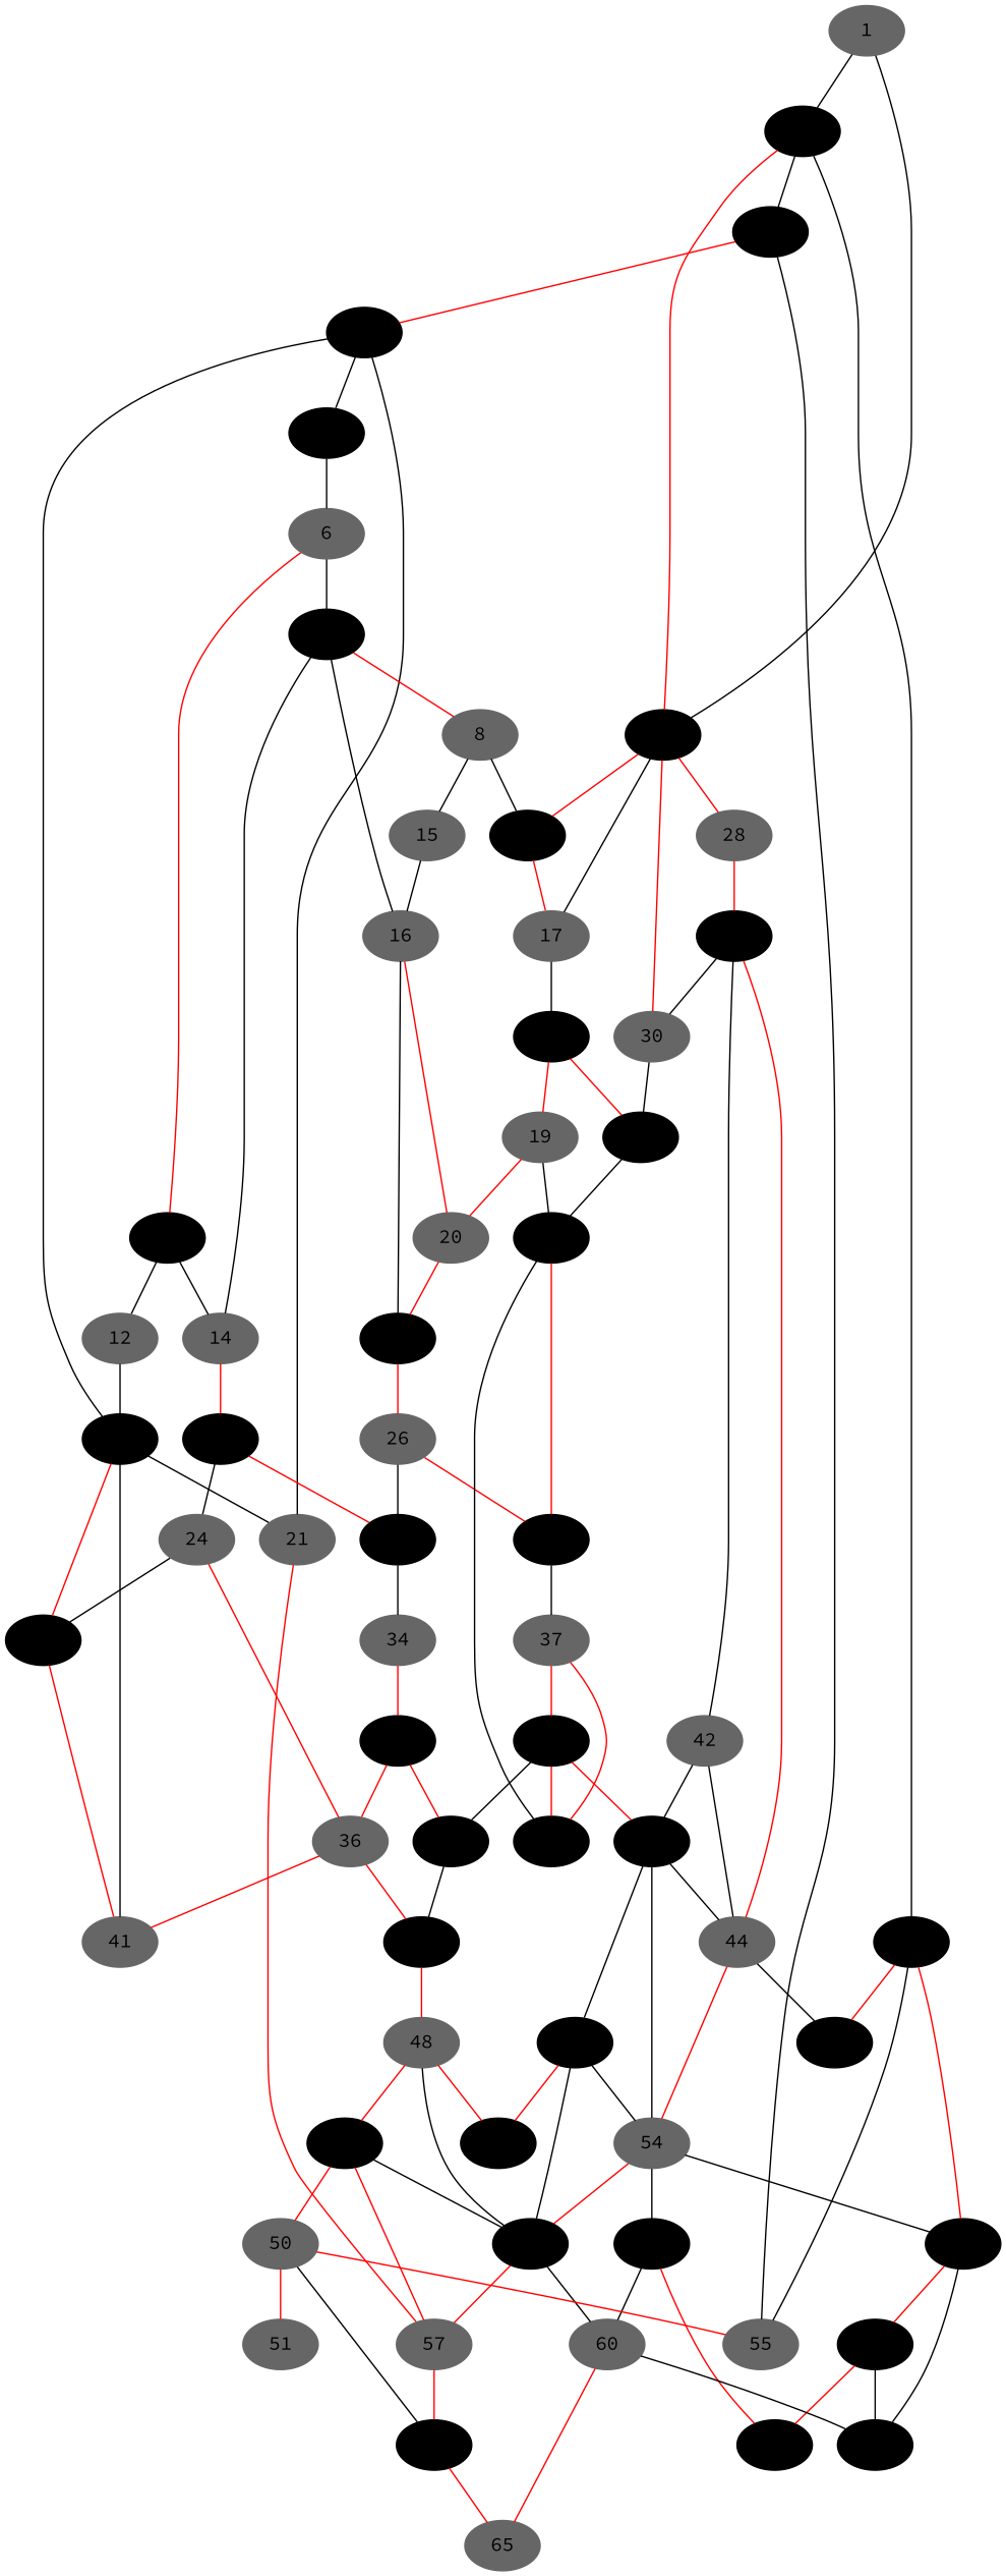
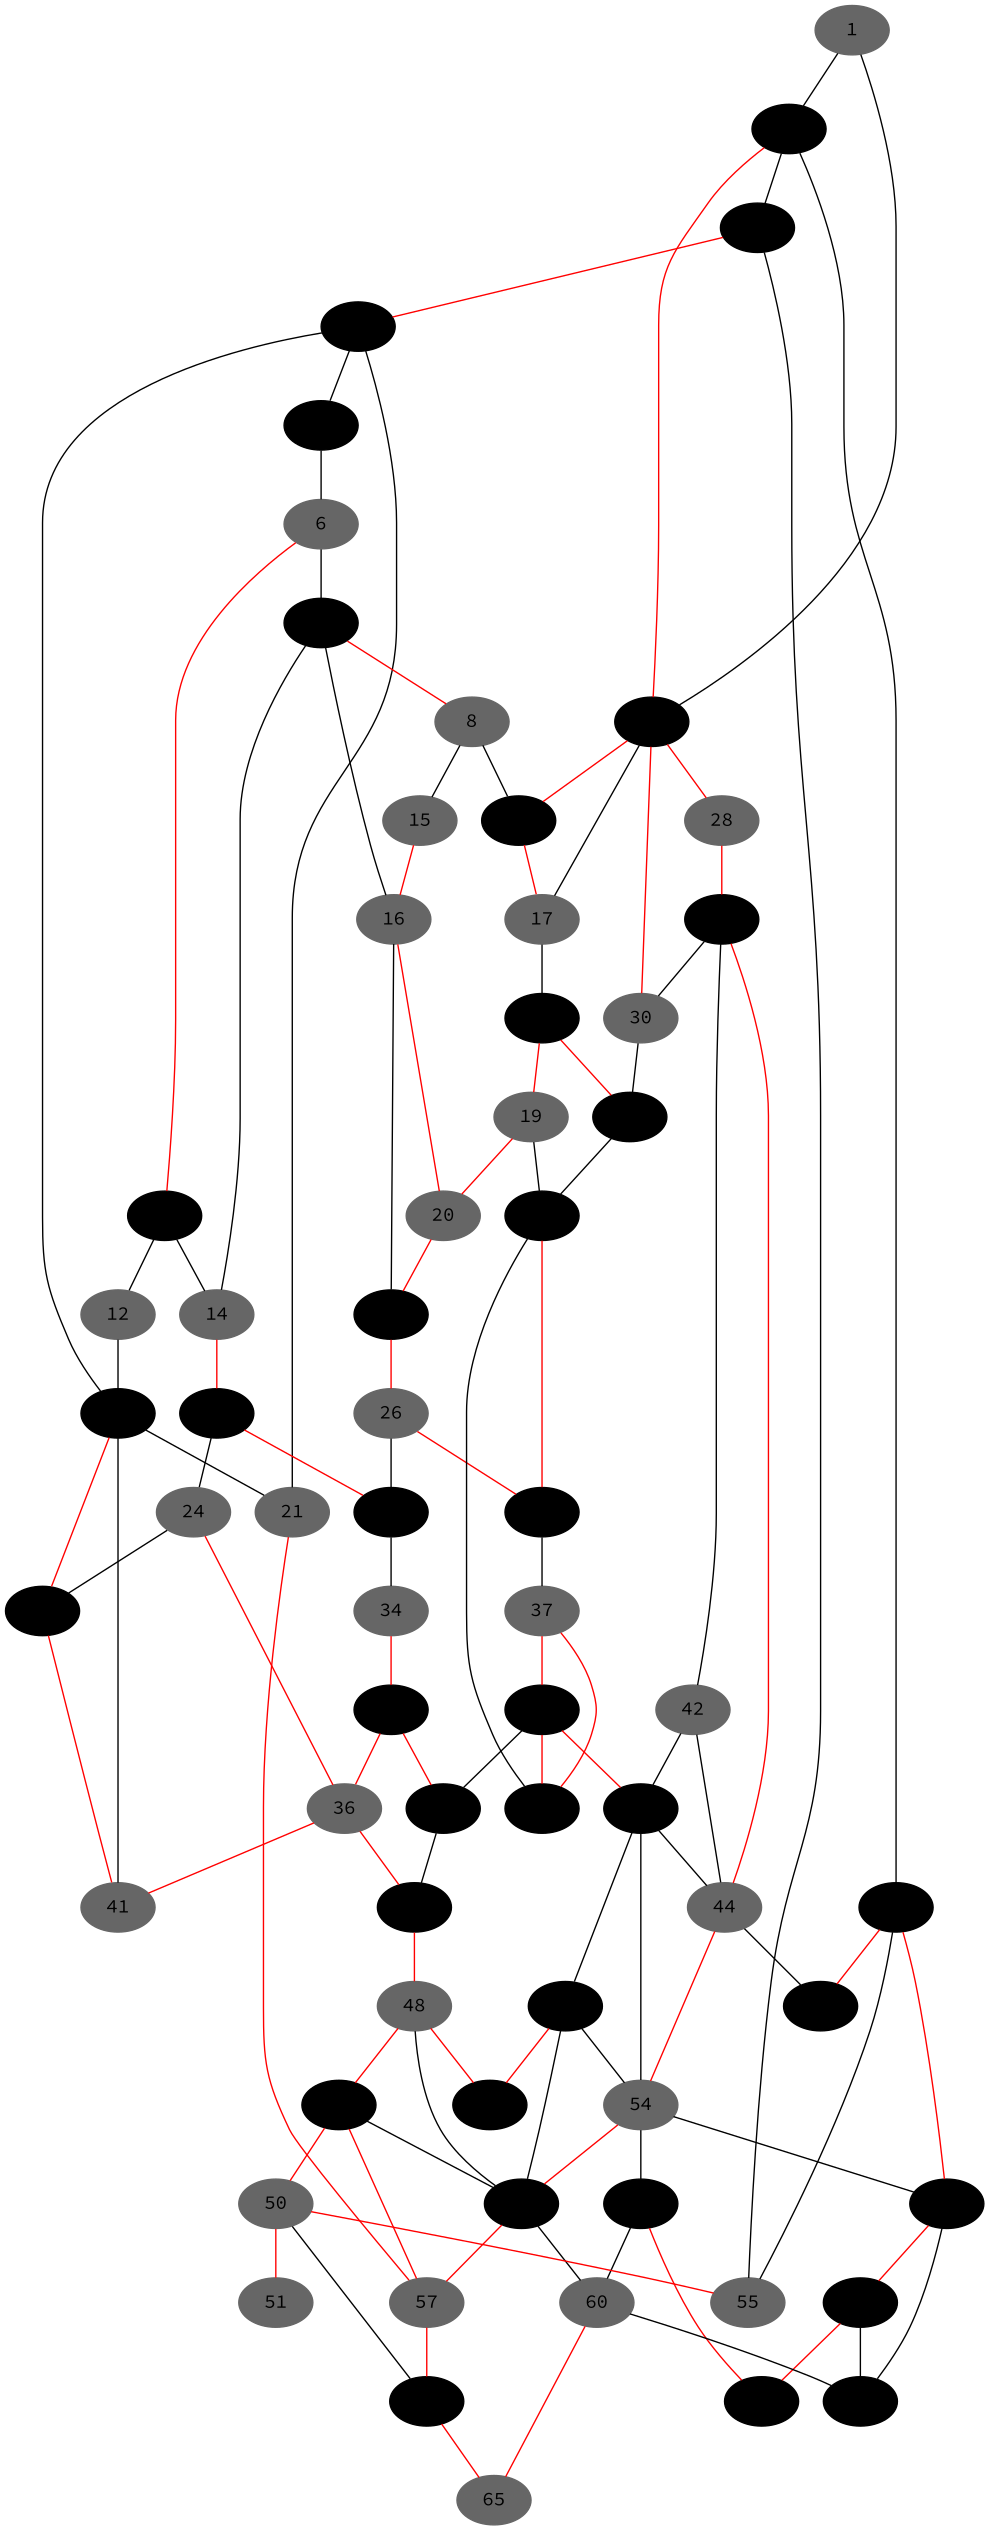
  graph {
    fontname="Source Code Pro"
    node [color=black fontname="Source Code Pro" style=filled]
    edge [color=black fontname="Source Code Pro" weight=1.0]
    1 [color=gray40]
    2
    9
    3
    45
    10
    17 [color=gray40]
    28 [color=gray40]
    30 [color=gray40]
    4
    55 [color=gray40]
    46
    61
    5
    13
    21 [color=gray40]
    6 [color=gray40]
    25
    41 [color=gray40]
    57 [color=gray40]
    7
    11
    8 [color=gray40]
    14 [color=gray40]
    16 [color=gray40]
    12 [color=gray40]
    15 [color=gray40]
    23
    20 [color=gray40]
    22
    18
    29
    31
    24 [color=gray40]
    27
    26 [color=gray40]
    19 [color=gray40]
    32
    33
    40
    51 [color=gray40]
    36 [color=gray40]
    34 [color=gray40]
    47
    37 [color=gray40]
    35
    42 [color=gray40]
    44 [color=gray40]
    43
    54 [color=gray40]
    38
    39
    48 [color=gray40]
    52
    53
    56
    59
    64
    62
    49
    50 [color=gray40]
    60 [color=gray40]
    58
    65 [color=gray40]
    63
    1 -- 2
    1 -- 9
    2 -- 9 [color=red]
    2 -- 3
    2 -- 45
    9 -- 10 [color=red]
    9 -- 17
    9 -- 28 [color=red]
    9 -- 30 [color=red]
    3 -- 4 [color=red weight=2.0]
    3 -- 55
    45 -- 55
    45 -- 46 [color=red]
    45 -- 61 [color=red]
    10 -- 17 [color=red]
    17 -- 18
    28 -- 29 [color=red weight=2.0]
    30 -- 31
    4 -- 5 [weight=2.0]
    4 -- 13
    4 -- 21
    61 -- 64
    61 -- 62 [color=red weight=2.0]
    5 -- 6
    13 -- 21
    13 -- 25 [color=red]
    13 -- 41
    21 -- 57 [color=red]
    6 -- 7
    6 -- 11 [color=red]
    25 -- 41 [color=red]
    57 -- 58 [color=red]
    7 -- 8 [color=red]
    7 -- 14
    7 -- 16 [weight=2.0]
    11 -- 14
    11 -- 12
    8 -- 10
    8 -- 15
    14 -- 23 [color=red]
    16 -- 20 [color=red]
    16 -- 22
    12 -- 13 [weight=2.0]
-   15 -- 16 [weight=2.0]
+   15 -- 16 [color=red weight=2.0]
    23 -- 24
    23 -- 27 [color=red]
    20 -- 22 [color=red]
    22 -- 26 [color=red]
    18 -- 31 [color=red]
    18 -- 19 [color=red]
    29 -- 30 [weight=2.0]
    29 -- 42
    29 -- 44 [color=red]
    31 -- 32
    24 -- 25
    24 -- 36 [color=red]
    27 -- 34
    26 -- 27
    26 -- 33 [color=red]
    19 -- 20 [color=red]
    19 -- 32
    32 -- 33 [color=red]
    32 -- 40
    33 -- 37
    36 -- 41 [color=red]
    36 -- 47 [color=red weight=2.0]
    34 -- 35 [color=red weight=2.0]
    47 -- 48 [color=red weight=2.0]
    37 -- 40 [color=red]
    37 -- 38 [color=red]
    35 -- 36 [color=red weight=2.0]
    35 -- 39 [color=red weight=2.0]
    42 -- 44
    42 -- 43
    44 -- 46 [weight=2.0]
    44 -- 54 [color=red]
    43 -- 44
    43 -- 54
    43 -- 52
    54 -- 61
    54 -- 56 [color=red]
    54 -- 59
    38 -- 40 [color=red]
    38 -- 43 [color=red weight=2.0]
    38 -- 39 [weight=2.0]
    39 -- 47
    48 -- 53 [color=red weight=2.0]
    48 -- 56
    48 -- 49 [color=red]
    52 -- 54
    52 -- 53 [color=red]
    52 -- 56
    56 -- 57 [color=red]
    56 -- 60
    59 -- 60
    59 -- 63 [color=red]
    62 -- 64 [weight=2.0]
    62 -- 63 [color=red weight=2.0]
    49 -- 57 [color=red]
    49 -- 56
    49 -- 50 [color=red weight=2.0]
    50 -- 55 [color=red]
    50 -- 51 [color=red weight=2.0]
    50 -- 58
    60 -- 64 [weight=2.0]
    60 -- 65 [color=red]
    58 -- 65 [color=red]
  }
